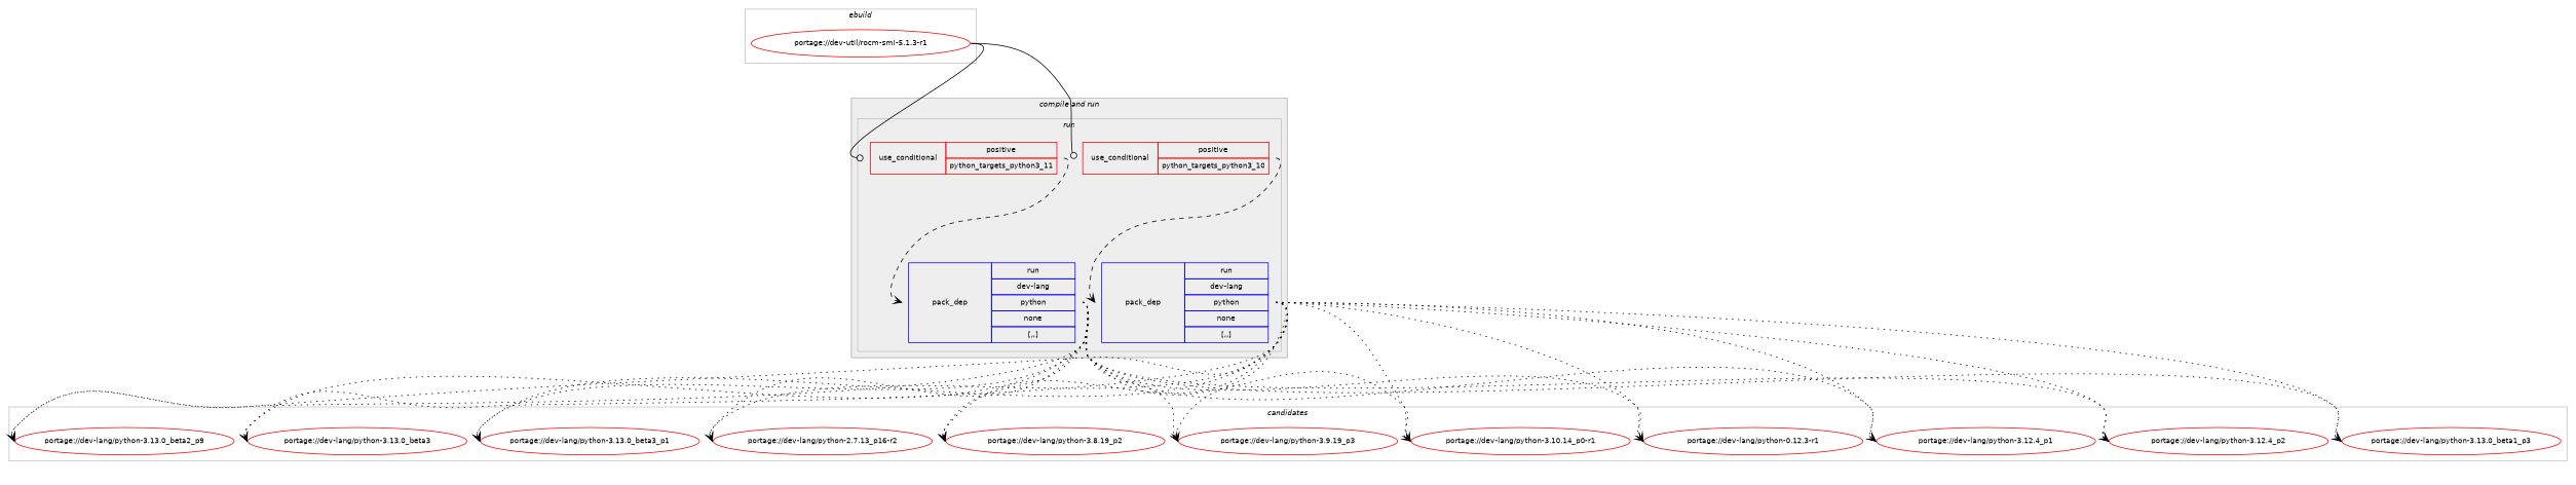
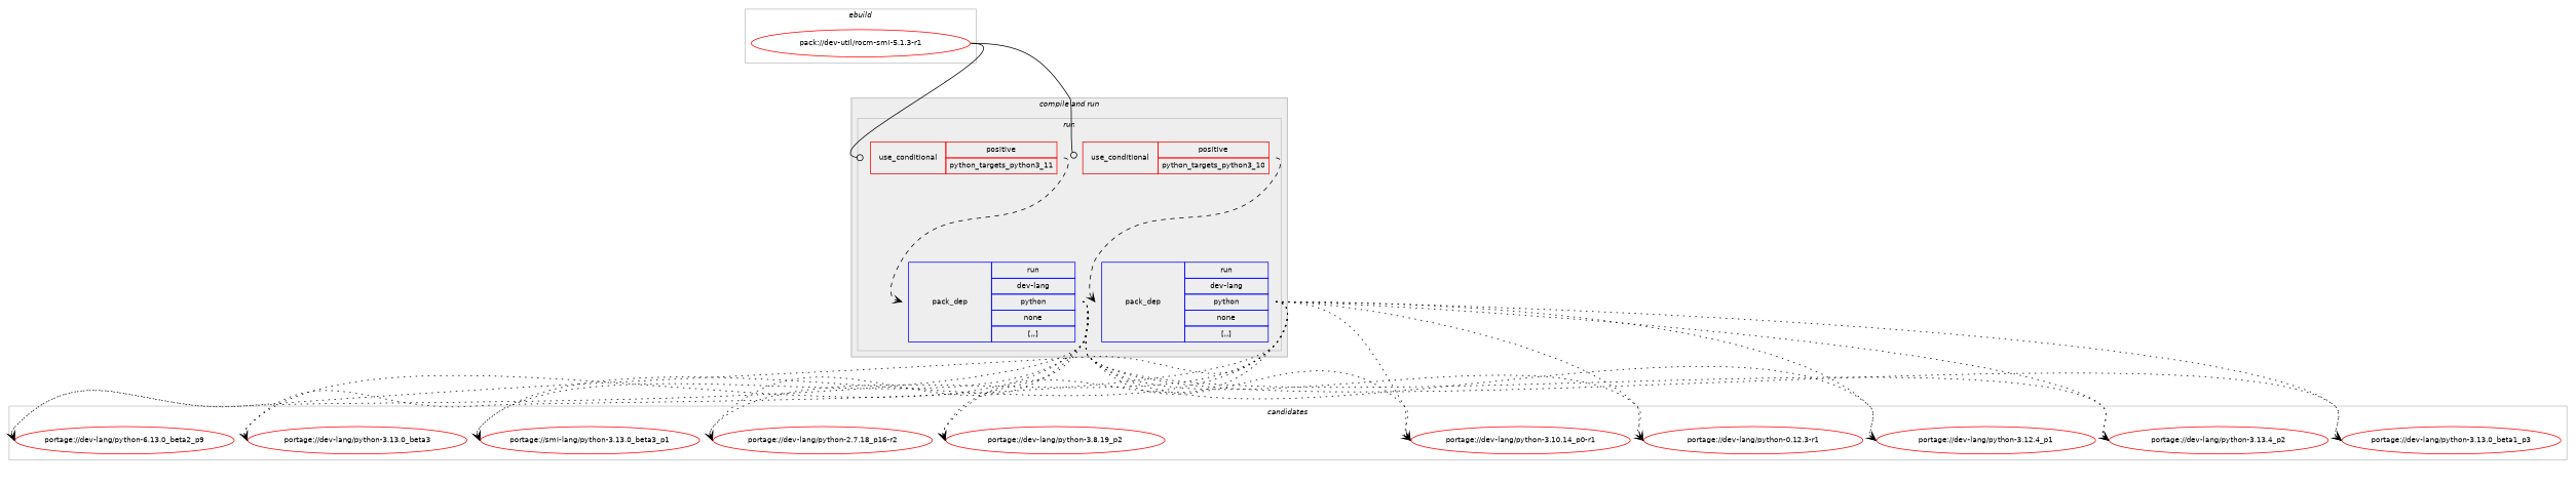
  digraph {
    compound=true
    concentrate=true
    fontname=Helvetica
    fontsize=10
    newrank=true
    rankdir=TB
    ranksep=1.5
    node [color=red fontname=Helvetica fontsize=10]
    edge [arrowhead=vee headport=w style=dotted tailport=e weight=100]
-   n1 [label="portage://dev-util/rocm-smi-5.1.3-r1" width=4]
+   n1 [label="pack://dev-util/rocm-smi-5.1.3-r1" width=4]
    n2 [color=blue label=<<TABLE BORDER="0" CELLBORDER="1" CELLSPACING="0" CELLPADDING="4" WIDTH="220"><TR><TD ROWSPAN="6" CELLPADDING="30">pack_dep</TD></TR><TR><TD WIDTH="110">run</TD></TR><TR><TD>dev-lang</TD></TR><TR><TD>python</TD></TR><TR><TD>none</TD></TR><TR><TD>[,,]</TD></TR></TABLE>> shape=none]
    n3 [label=<<TABLE BORDER="0" CELLBORDER="1" CELLSPACING="0" CELLPADDING="4"><TR><TD ROWSPAN="3" CELLPADDING="10">use_conditional</TD></TR><TR><TD>positive</TD></TR><TR><TD>python_targets_python3_10</TD></TR></TABLE>> shape=none]
    n4 [color=blue label=<<TABLE BORDER="0" CELLBORDER="1" CELLSPACING="0" CELLPADDING="4" WIDTH="220"><TR><TD ROWSPAN="6" CELLPADDING="30">pack_dep</TD></TR><TR><TD WIDTH="110">run</TD></TR><TR><TD>dev-lang</TD></TR><TR><TD>python</TD></TR><TR><TD>none</TD></TR><TR><TD>[,,]</TD></TR></TABLE>> shape=none]
    n5 [label=<<TABLE BORDER="0" CELLBORDER="1" CELLSPACING="0" CELLPADDING="4"><TR><TD ROWSPAN="3" CELLPADDING="10">use_conditional</TD></TR><TR><TD>positive</TD></TR><TR><TD>python_targets_python3_11</TD></TR></TABLE>> shape=none]
-   n6 [label="portage://dev-lang/python-3.13.0_beta3_p1" width=4]
+   n6 [label="portage://smi-lang/python-3.13.0_beta3_p1" width=4]
    n7 [label="portage://dev-lang/python-3.13.0_beta3" width=4]
-   n8 [label="portage://dev-lang/python-3.13.0_beta2_p9" width=4]
+   n8 [label="portage://dev-lang/python-6.13.0_beta2_p9" width=4]
    n9 [label="portage://dev-lang/python-3.13.0_beta1_p3" width=4]
-   n10 [label="portage://dev-lang/python-3.12.4_p2" width=4]
+   n10 [label="portage://dev-lang/python-3.13.4_p2" width=4]
    n11 [label="portage://dev-lang/python-3.12.4_p1" width=4]
    n12 [label="portage://dev-lang/python-0.12.3-r1" width=4]
    n13 [label="portage://dev-lang/python-3.10.14_p0-r1" width=4]
-   n14 [label="portage://dev-lang/python-3.9.19_p3" width=4]
    n15 [label="portage://dev-lang/python-3.8.19_p2" width=4]
-   n16 [label="portage://dev-lang/python-2.7.13_p16-r2" width=4]
+   n16 [label="portage://dev-lang/python-2.7.18_p16-r2" width=4]
    subgraph cluster_1 {
      color=gray
      label=<<i>ebuild</i>>
      rank=same
      n1
    }
    subgraph cluster_2 {
      color=gray
      label=<<i>dependencies</i>>
      subgraph cluster_3 {
        color=gray
        fillcolor="#eeeeee"
        label=<<i>compile</i>>
        style=filled
      }
      subgraph cluster_4 {
        color=gray
        fillcolor="#eeeeee"
        label=<<i>compile and run</i>>
        style=filled
      }
      subgraph cluster_5 {
        color=gray
        fillcolor="#eeeeee"
        label=<<i>run</i>>
        style=filled
        subgraph sub_6 {
          color=gray
          fillcolor="#eeeeee"
          label=<<i>run</i>>
          style=filled
          n3
          subgraph sub_7 {
            color=gray
            fillcolor="#eeeeee"
            label=<<i>run</i>>
            style=filled
            n2
          }
        }
        subgraph sub_8 {
          color=gray
          fillcolor="#eeeeee"
          label=<<i>run</i>>
          style=filled
          n5
          subgraph sub_9 {
            color=gray
            fillcolor="#eeeeee"
            label=<<i>run</i>>
            style=filled
            n4
          }
        }
      }
    }
    subgraph cluster_10 {
      color=gray
      label=<<i>candidates</i>>
      rank=same
      subgraph sub_11 {
        color=black
        label=<<i>candidates</i>>
        nodesep=1
        rank=same
        n6
        n7
        n8
        n9
        n10
        n11
        n12
        n13
-       n14
        n15
        n16
      }
      subgraph sub_12 {
        color=black
        label=<<i>candidates</i>>
        nodesep=1
        rank=same
        n6
        n7
        n8
        n9
        n10
        n11
        n12
        n13
-       n14
        n15
        n16
      }
    }
    n1 -> n3 [arrowhead=odot style=solid weight=20]
    n1 -> n5 [arrowhead=odot style=solid weight=20]
    n2 -> n6
    n2 -> n7
    n2 -> n8
    n2 -> n9
    n2 -> n10
    n2 -> n11
    n2 -> n12
    n2 -> n13
-   n2 -> n14
    n2 -> n15
    n2 -> n16
    n3 -> n2 [style=dashed weight=20]
    n4 -> n6
    n4 -> n7
    n4 -> n8
    n4 -> n9
    n4 -> n10
    n4 -> n11
    n4 -> n12
    n4 -> n13
-   n4 -> n14
    n4 -> n15
    n4 -> n16
    n5 -> n4 [style=dashed weight=20]
  }
